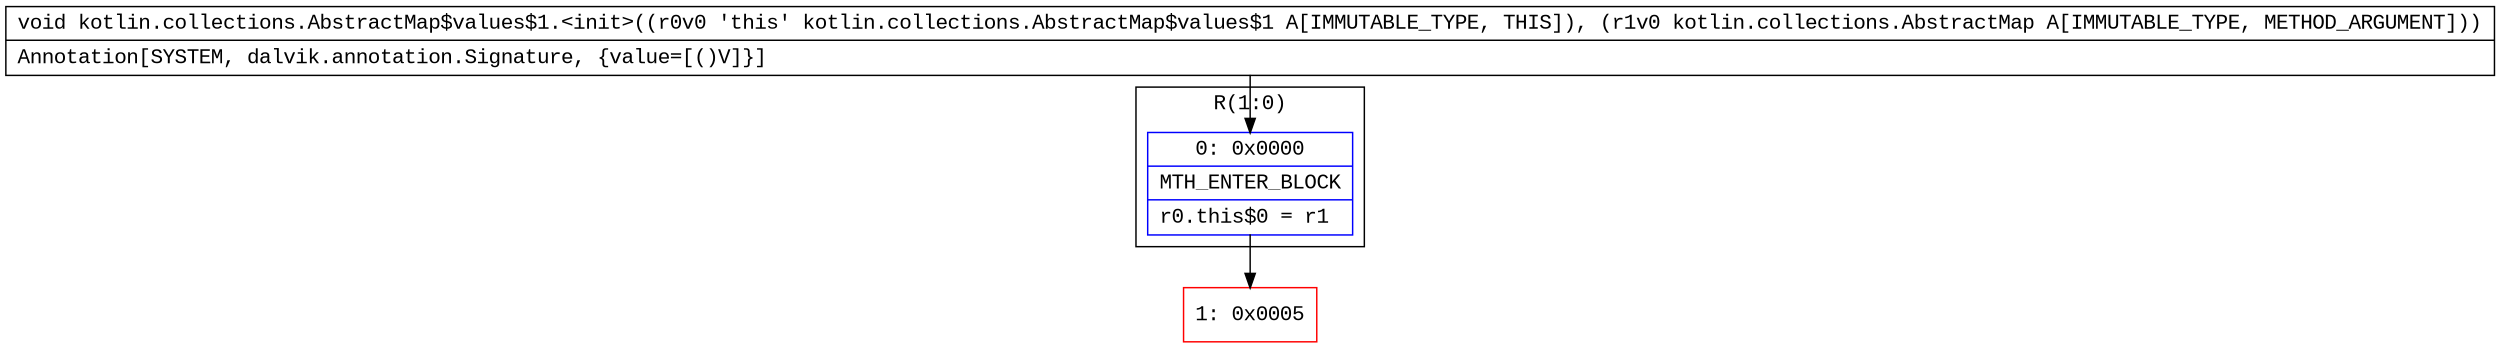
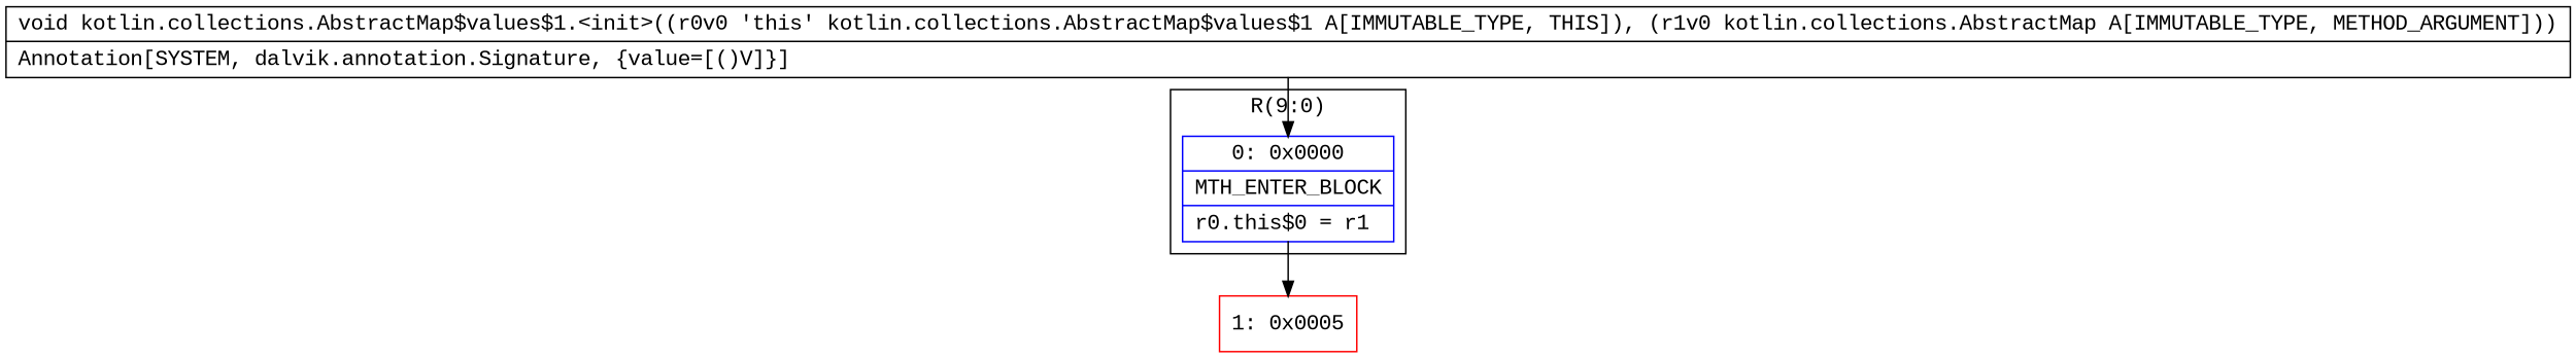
  digraph {
    fontname="Liberation Mono"
    node [shape=record fontname="Liberation Mono"]
    edge [fontname="Liberation Mono"]
    n1 [color=blue label="{0\:\ 0x0000|MTH_ENTER_BLOCK\l|r0.this$0 = r1\l}"]
    n2 [color=red label="{1\:\ 0x0005}"]
    n3 [label="{void kotlin.collections.AbstractMap$values$1.\<init\>((r0v0 'this' kotlin.collections.AbstractMap$values$1 A[IMMUTABLE_TYPE, THIS]), (r1v0 kotlin.collections.AbstractMap A[IMMUTABLE_TYPE, METHOD_ARGUMENT]))  | Annotation[SYSTEM, dalvik.annotation.Signature, \{value=[()V]\}]\l}"]
    subgraph cluster_1 {
-     label="R(1:0)"
+     label="R(9:0)"
      n1
    }
    n1 -> n2
    n3 -> n1
  }
